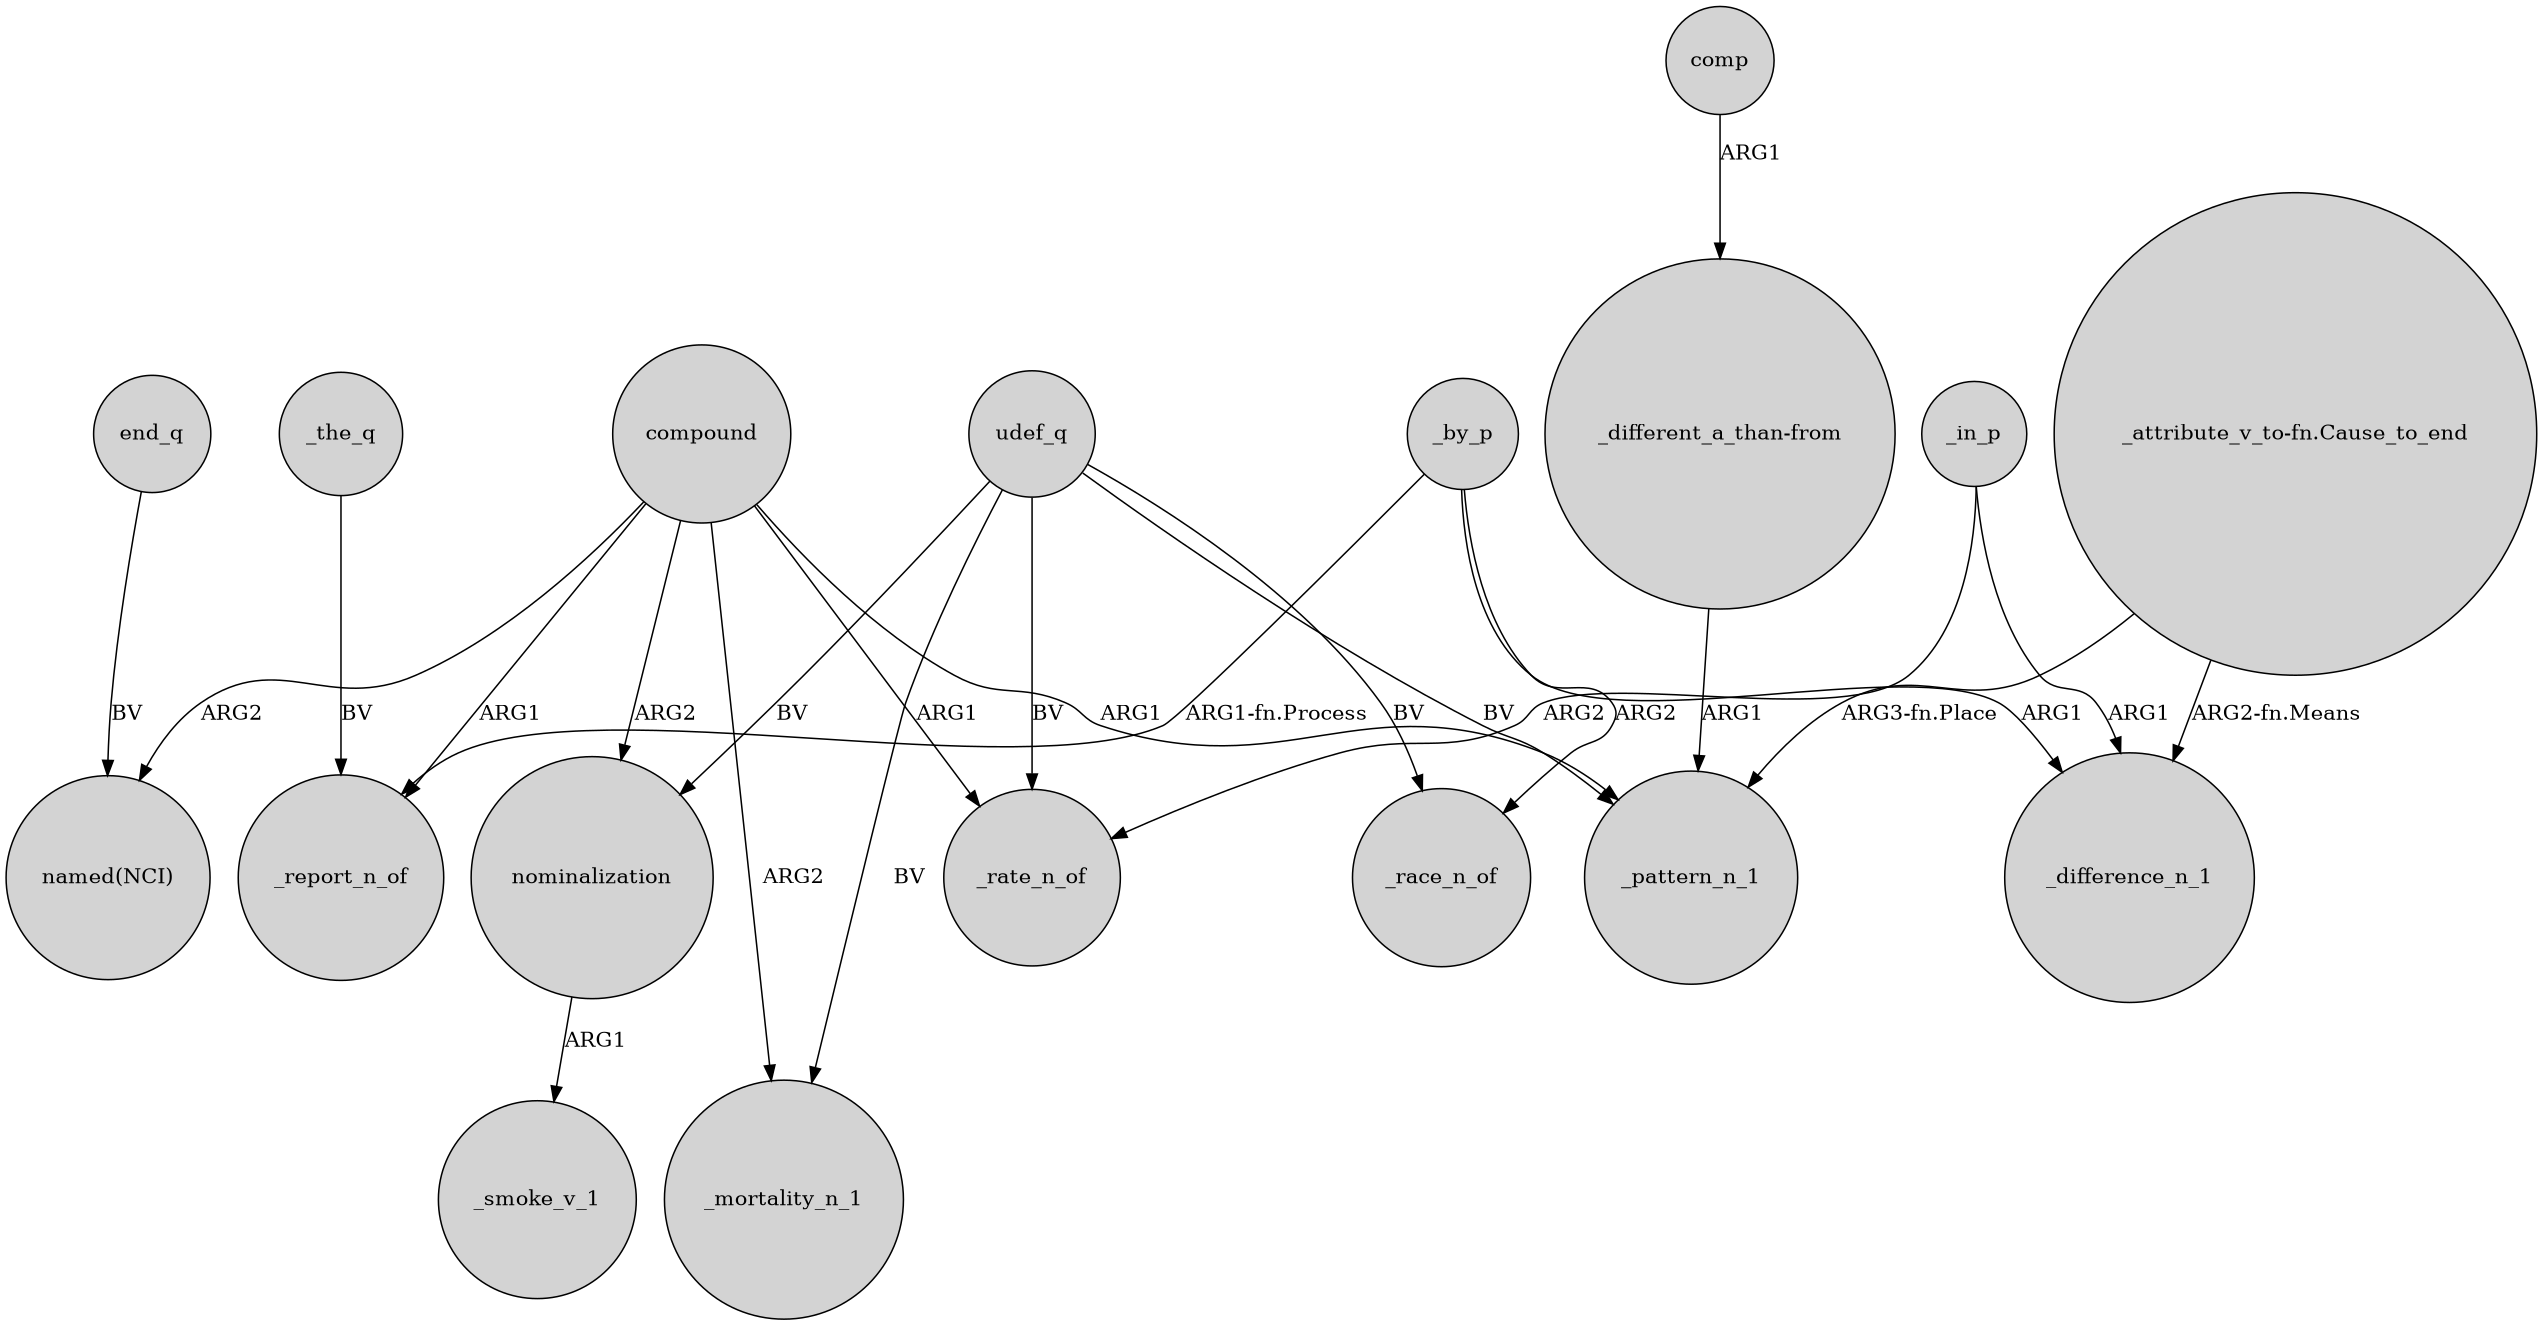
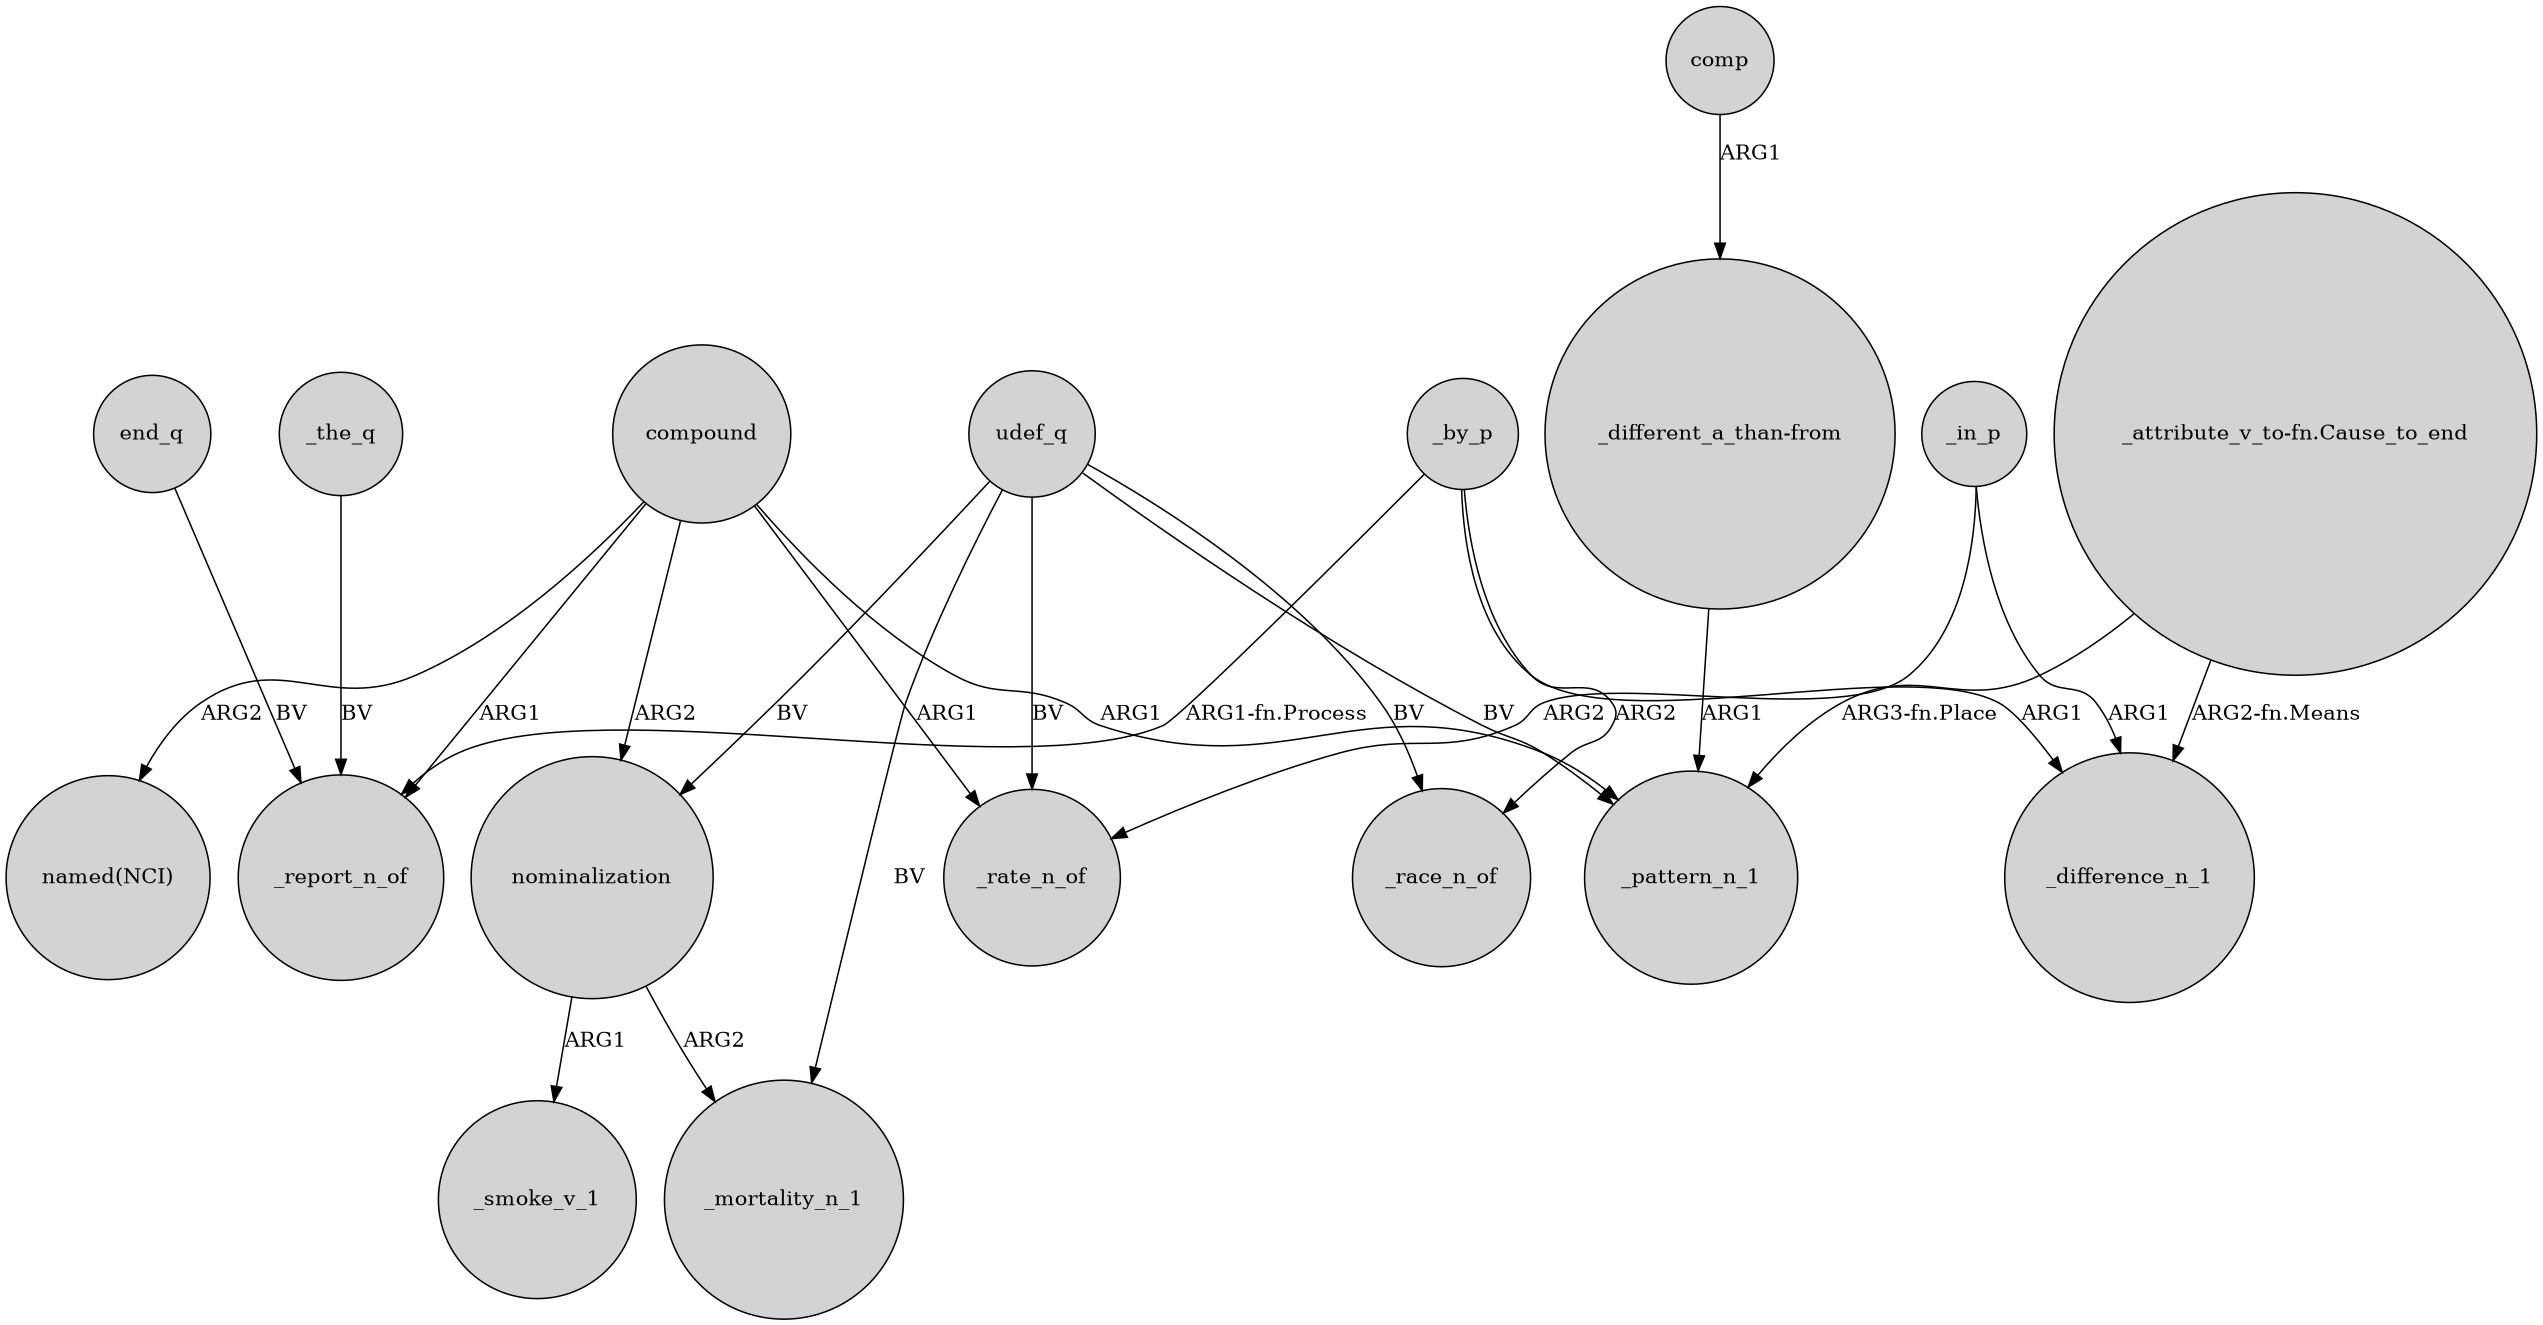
  digraph {
    node [shape=circle style=filled]
    _the_q
    _report_n_of
    compound
    "named(NCI)"
    nominalization
    _mortality_n_1
    _rate_n_of
    _pattern_n_1
    _smoke_v_1
    n10 [label=end_q]
    udef_q
    _race_n_of
    "_attribute_v_to-fn.Cause_to_end"
    _difference_n_1
    _in_p
    "_different_a_than-from"
    comp
    _by_p
    _the_q -> _report_n_of [label=BV]
    compound -> _report_n_of [label=ARG1]
    compound -> "named(NCI)" [label=ARG2]
    compound -> nominalization [label=ARG2]
-   compound -> _mortality_n_1 [label=ARG2]
+   nominalization -> _mortality_n_1 [label=ARG2]
    compound -> _rate_n_of [label=ARG1]
    compound -> _pattern_n_1 [label=ARG1]
    nominalization -> _smoke_v_1 [label=ARG1]
-   n10 -> "named(NCI)" [label=BV]
+   n10 -> _report_n_of [label=BV]
    udef_q -> nominalization [label=BV]
    udef_q -> _mortality_n_1 [label=BV]
    udef_q -> _rate_n_of [label=BV]
    udef_q -> _pattern_n_1 [label=BV]
    udef_q -> _race_n_of [label=BV]
    "_attribute_v_to-fn.Cause_to_end" -> _pattern_n_1 [label="ARG3-fn.Place"]
    "_attribute_v_to-fn.Cause_to_end" -> _difference_n_1 [label="ARG2-fn.Means"]
    _in_p -> _rate_n_of [label=ARG2]
    _in_p -> _difference_n_1 [label=ARG1]
    "_different_a_than-from" -> _pattern_n_1 [label=ARG1]
    comp -> "_different_a_than-from" [label=ARG1]
    _by_p -> _report_n_of [label="ARG1-fn.Process"]
    _by_p -> _race_n_of [label=ARG2]
    _by_p -> _difference_n_1 [label=ARG1]
  }
